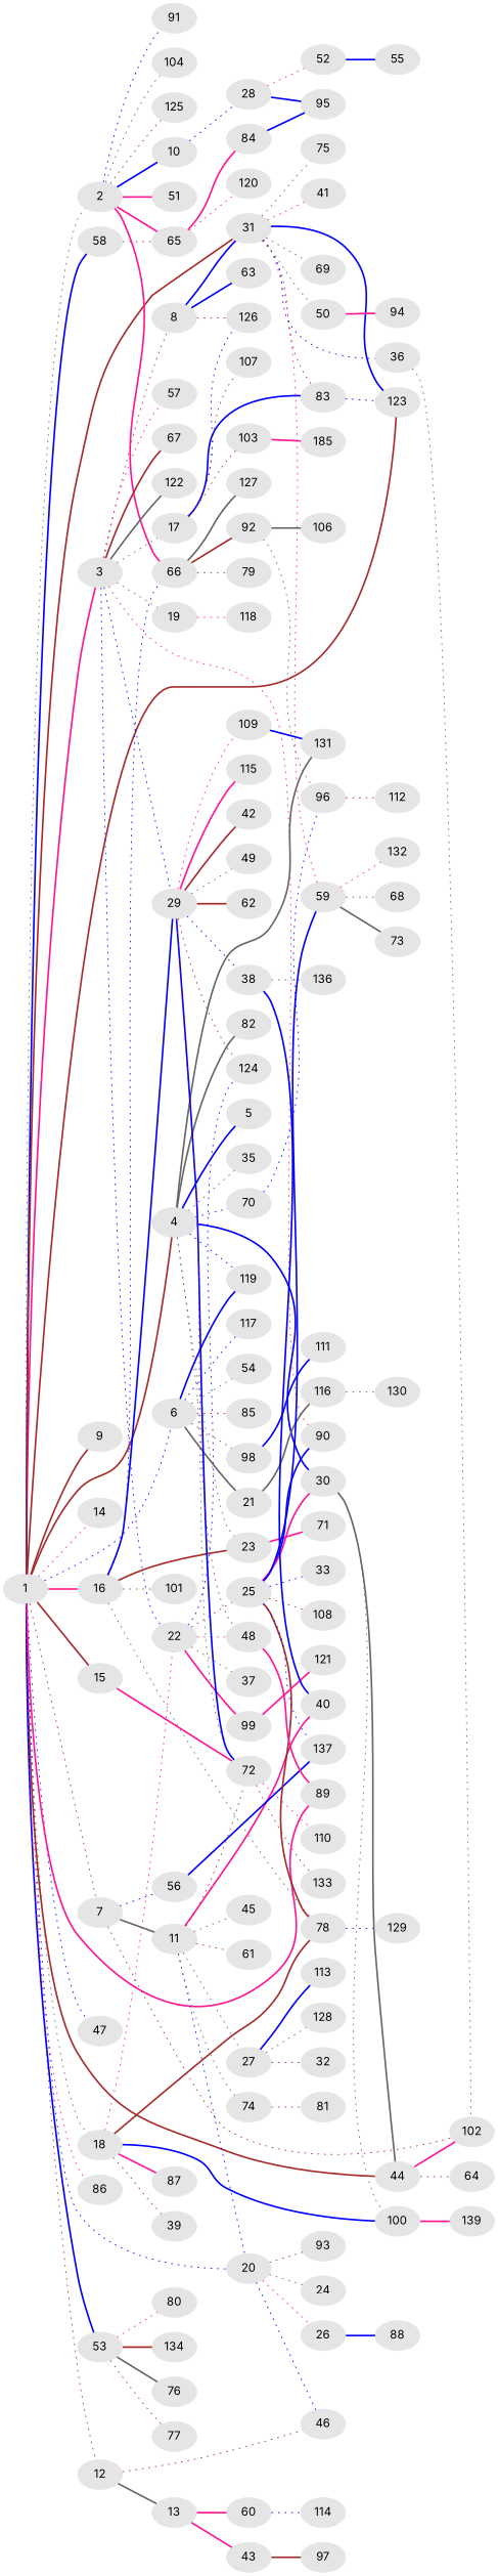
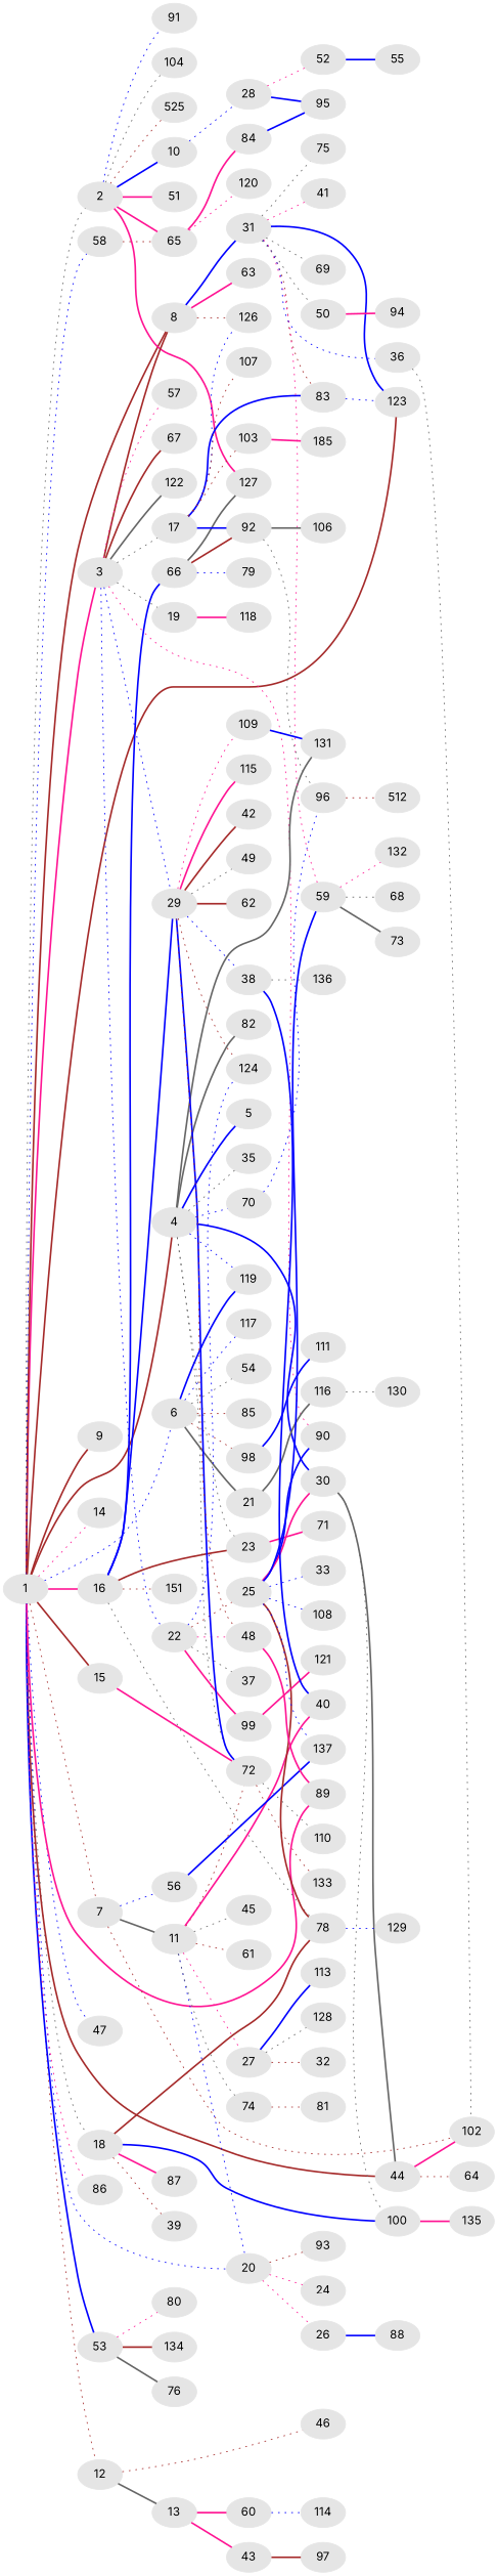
  graph {
    fontname=Inter
    rankdir=LR
    node [color=gray90 fontname=Inter style=filled]
    edge [color=blue fontname=Inter style=dotted]
    1
    2
    3
    4
    6
    7
    8
    9
    12
    14
    15
    16
    18
    20
    44
    47
    53
    58
    86
    89
    123
    10
    51
    65
    66
    91
    104
-   125
+   125 [label=525]
    17
    19
    22
    29
    57
    67
    90
    122
    5
    23
    30
    35
    70
    72
    82
    119
    131
    21
    54
    85
    98
    117
    11
    56
    102
    31
    63
    126
    13
    46
    78
-   101
+   101 [label=151]
    39
    87
    100
    24
    26
    93
    64
    76
-   77
    80
    134
    28
    84
    120
    92
    79
    127
    83
    103
    107
    118
    25
    37
    48
    99
    124
    38
    42
    49
    62
    109
    115
    71
    96
    110
    133
    116
    111
    27
    40
    45
    61
    74
    137
    59
    36
    41
    50
    69
    75
    52
    95
    32
    113
    128
    81
    43
    60
    97
    114
    129
    106
    n123 [label=185]
-   135 [label=139]
+   135
    88
    130
    33
    108
    121
    68
    73
    132
    55
    136
    94
-   112
+   112 [label=512]
    1 -- 2 [color=gray40]
    1 -- 3 [color=deeppink style=bold]
    1 -- 4 [color=brown style=bold]
    1 -- 6
    1 -- 7 [color=brown]
-   1 -- 31 [color=brown style=bold]
+   1 -- 8 [color=brown style=bold]
    1 -- 9 [color=brown style=bold]
    1 -- 12 [color=brown]
    1 -- 14 [color=deeppink]
    1 -- 15 [color=brown style=bold]
    1 -- 16 [color=deeppink style=bold]
    1 -- 18 [color=gray40]
    1 -- 20
    1 -- 44 [color=brown style=bold]
    1 -- 47
    1 -- 53 [style=bold]
-   1 -- 58 [style=bold]
+   1 -- 58
    1 -- 86 [color=deeppink]
    1 -- 89 [color=deeppink style=bold]
    1 -- 123 [color=brown style=bold]
    2 -- 10 [style=bold]
    2 -- 51 [color=deeppink style=bold]
    2 -- 65 [color=deeppink style=bold]
-   2 -- 66 [color=deeppink style=bold]
+   2 -- 127 [color=deeppink style=bold]
    2 -- 91
    2 -- 104 [color=gray40]
    2 -- 125 [color=brown]
-   3 -- 8 [color=brown]
+   3 -- 8 [color=brown style=bold]
    3 -- 17 [color=gray40]
    3 -- 19 [color=gray40]
    3 -- 22
    3 -- 29
    3 -- 57 [color=deeppink]
    3 -- 67 [color=brown style=bold]
    3 -- 90 [color=deeppink]
    3 -- 122 [color=gray40 style=bold]
    4 -- 5 [style=bold]
    4 -- 23 [color=gray40]
    4 -- 30 [style=bold]
    4 -- 35 [color=gray40]
    4 -- 70
    4 -- 72 [color=gray40]
    4 -- 82 [color=gray40 style=bold]
    4 -- 119
    4 -- 131 [color=gray40 style=bold]
    6 -- 119 [style=bold]
    6 -- 21 [color=gray40 style=bold]
    6 -- 54 [color=gray40]
    6 -- 85 [color=brown]
    6 -- 98 [color=brown]
    6 -- 117
    7 -- 11 [color=gray40 style=bold]
    7 -- 56
    7 -- 102 [color=brown]
    8 -- 31 [style=bold]
-   8 -- 63 [style=bold]
+   8 -- 63 [color=deeppink style=bold]
    8 -- 126 [color=brown]
    12 -- 13 [color=gray40 style=bold]
    12 -- 46 [color=brown]
    15 -- 72 [color=deeppink style=bold]
-   16 -- 66
+   16 -- 66 [style=bold]
    16 -- 29 [style=bold]
    16 -- 23 [color=brown style=bold]
    16 -- 78 [color=gray40]
    16 -- 101 [color=brown]
-   18 -- 22 [color=deeppink]
    18 -- 78 [color=brown style=bold]
    18 -- 39 [color=brown]
    18 -- 87 [color=deeppink style=bold]
    18 -- 100 [style=bold]
-   20 -- 46
-   20 -- 24 [color=gray40]
+   20 -- 24 [color=deeppink]
    20 -- 26 [color=deeppink]
    20 -- 93 [color=brown]
    44 -- 102 [color=deeppink style=bold]
    44 -- 64 [color=brown]
    53 -- 76 [color=gray40 style=bold]
-   53 -- 77 [color=brown]
    53 -- 80 [color=deeppink]
    53 -- 134 [color=brown style=bold]
    58 -- 65 [color=brown]
    10 -- 28
    65 -- 84 [color=deeppink style=bold]
    65 -- 120 [color=deeppink]
    66 -- 92 [color=brown style=bold]
-   66 -- 79 [color=gray40]
+   66 -- 79
    66 -- 127 [color=gray40 style=bold]
    17 -- 126
+   17 -- 92 [style=bold]
    17 -- 83 [style=bold]
    17 -- 103 [color=brown]
    17 -- 107 [color=brown]
-   19 -- 118 [color=deeppink]
+   19 -- 118 [color=deeppink style=bold]
    22 -- 25 [color=brown]
    22 -- 37 [color=gray40]
    22 -- 48 [color=deeppink]
    22 -- 99 [color=deeppink style=bold]
    22 -- 124
    29 -- 72 [style=bold]
    29 -- 48 [color=brown]
    29 -- 124 [color=brown]
    29 -- 38
    29 -- 42 [color=brown style=bold]
    29 -- 49 [color=gray40]
    29 -- 62 [color=brown style=bold]
    29 -- 109 [color=deeppink]
    29 -- 115 [color=deeppink style=bold]
    23 -- 71 [color=deeppink style=bold]
    30 -- 44 [color=gray40 style=bold]
    30 -- 100 [color=gray40]
    70 -- 96
-   72 -- 110 [color=deeppink]
+   72 -- 110 [color=gray40]
    72 -- 133 [color=brown]
    21 -- 116 [color=gray40 style=bold]
    98 -- 111 [style=bold]
    11 -- 20
    11 -- 72 [color=brown]
-   11 -- 27 [color=gray40]
+   11 -- 27 [color=deeppink]
    11 -- 40 [color=deeppink style=bold]
    11 -- 45 [color=gray40]
    11 -- 61 [color=brown]
    11 -- 74 [color=gray40]
    56 -- 137 [style=bold]
    31 -- 123 [style=bold]
    31 -- 83 [color=brown]
    31 -- 59 [color=deeppink]
    31 -- 36
    31 -- 41 [color=deeppink]
    31 -- 50 [color=gray40]
    31 -- 69 [color=gray40]
    31 -- 75 [color=gray40]
    13 -- 43 [color=deeppink style=bold]
    13 -- 60 [color=deeppink style=bold]
    78 -- 129
    100 -- 135 [color=deeppink style=bold]
    26 -- 88 [style=bold]
    28 -- 52 [color=deeppink]
    28 -- 95 [style=bold]
    84 -- 95 [style=bold]
    92 -- 96 [color=gray40]
    92 -- 106 [color=gray40 style=bold]
    83 -- 123
    103 -- n123 [color=deeppink style=bold]
    25 -- 90 [style=bold]
    25 -- 30 [color=deeppink style=bold]
    25 -- 78 [color=brown style=bold]
    25 -- 137
    25 -- 59 [style=bold]
    25 -- 33
-   25 -- 108 [color=brown]
+   25 -- 108
    48 -- 89 [color=deeppink style=bold]
    99 -- 121 [color=deeppink style=bold]
    38 -- 40 [style=bold]
    38 -- 136 [color=gray40]
    109 -- 131 [style=bold]
    96 -- 112 [color=brown]
    116 -- 130 [color=gray40]
    27 -- 32 [color=brown]
    27 -- 113 [style=bold]
    27 -- 128 [color=gray40]
    74 -- 81 [color=brown]
    59 -- 68 [color=gray40]
    59 -- 73 [color=gray40 style=bold]
    59 -- 132 [color=deeppink]
    36 -- 102 [color=gray40]
    50 -- 94 [color=deeppink style=bold]
    52 -- 55 [style=bold]
    43 -- 97 [color=brown style=bold]
    60 -- 114
  }
